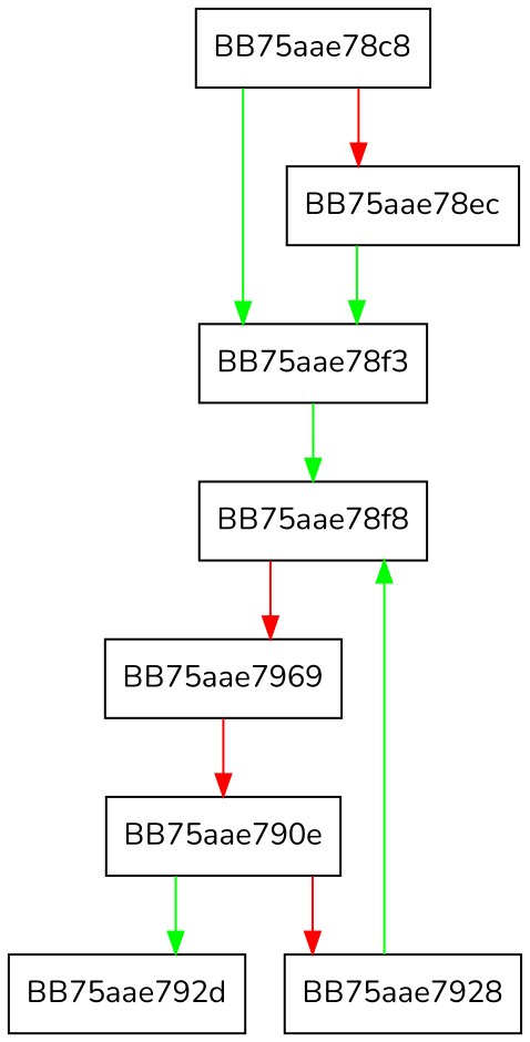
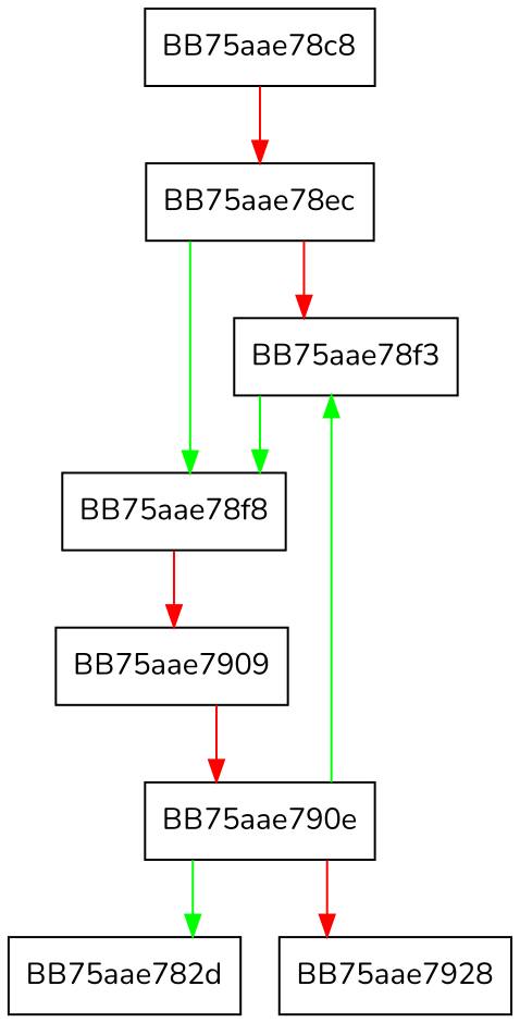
  digraph {
    fontname=Nunito
    splines=ortho
    node [fontname=Nunito shape=box]
    edge [color=red fontname=Nunito]
    BB75aae78c8
    BB75aae78f3
    BB75aae78ec
    BB75aae78f8
-   BB75aae7909 [label=BB75aae7969]
+   BB75aae7909
    BB75aae790e
-   BB75aae792d
+   BB75aae792d [label=BB75aae782d]
    BB75aae7928
-   BB75aae78c8 -> BB75aae78f3 [color=green]
+   BB75aae790e -> BB75aae78f3 [color=green]
    BB75aae78c8 -> BB75aae78ec
    BB75aae78f3 -> BB75aae78f8 [color=green]
-   BB75aae78ec -> BB75aae78f3 [color=green]
-   BB75aae7928 -> BB75aae78f8 [color=green]
+   BB75aae78ec -> BB75aae78f3
+   BB75aae78ec -> BB75aae78f8 [color=green]
    BB75aae78f8 -> BB75aae7909
    BB75aae7909 -> BB75aae790e
    BB75aae790e -> BB75aae792d [color=green]
    BB75aae790e -> BB75aae7928
  }
